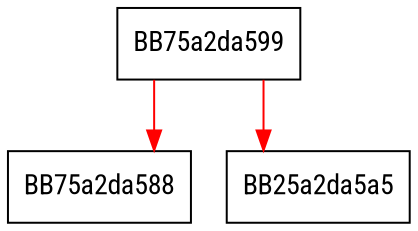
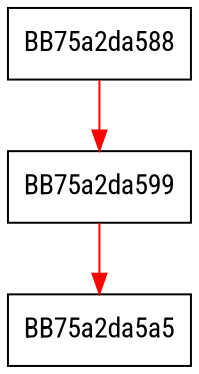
  digraph {
    fontname="Roboto Condensed"
    splines=ortho
    node [fontname="Roboto Condensed" shape=box]
    edge [color=red fontname="Roboto Condensed"]
    BB75a2da588
    BB75a2da599
-   BB75a2da5a5 [label=BB25a2da5a5]
-   BB75a2da599 -> BB75a2da588
+   BB75a2da5a5
+   BB75a2da588 -> BB75a2da599
    BB75a2da599 -> BB75a2da5a5
  }
